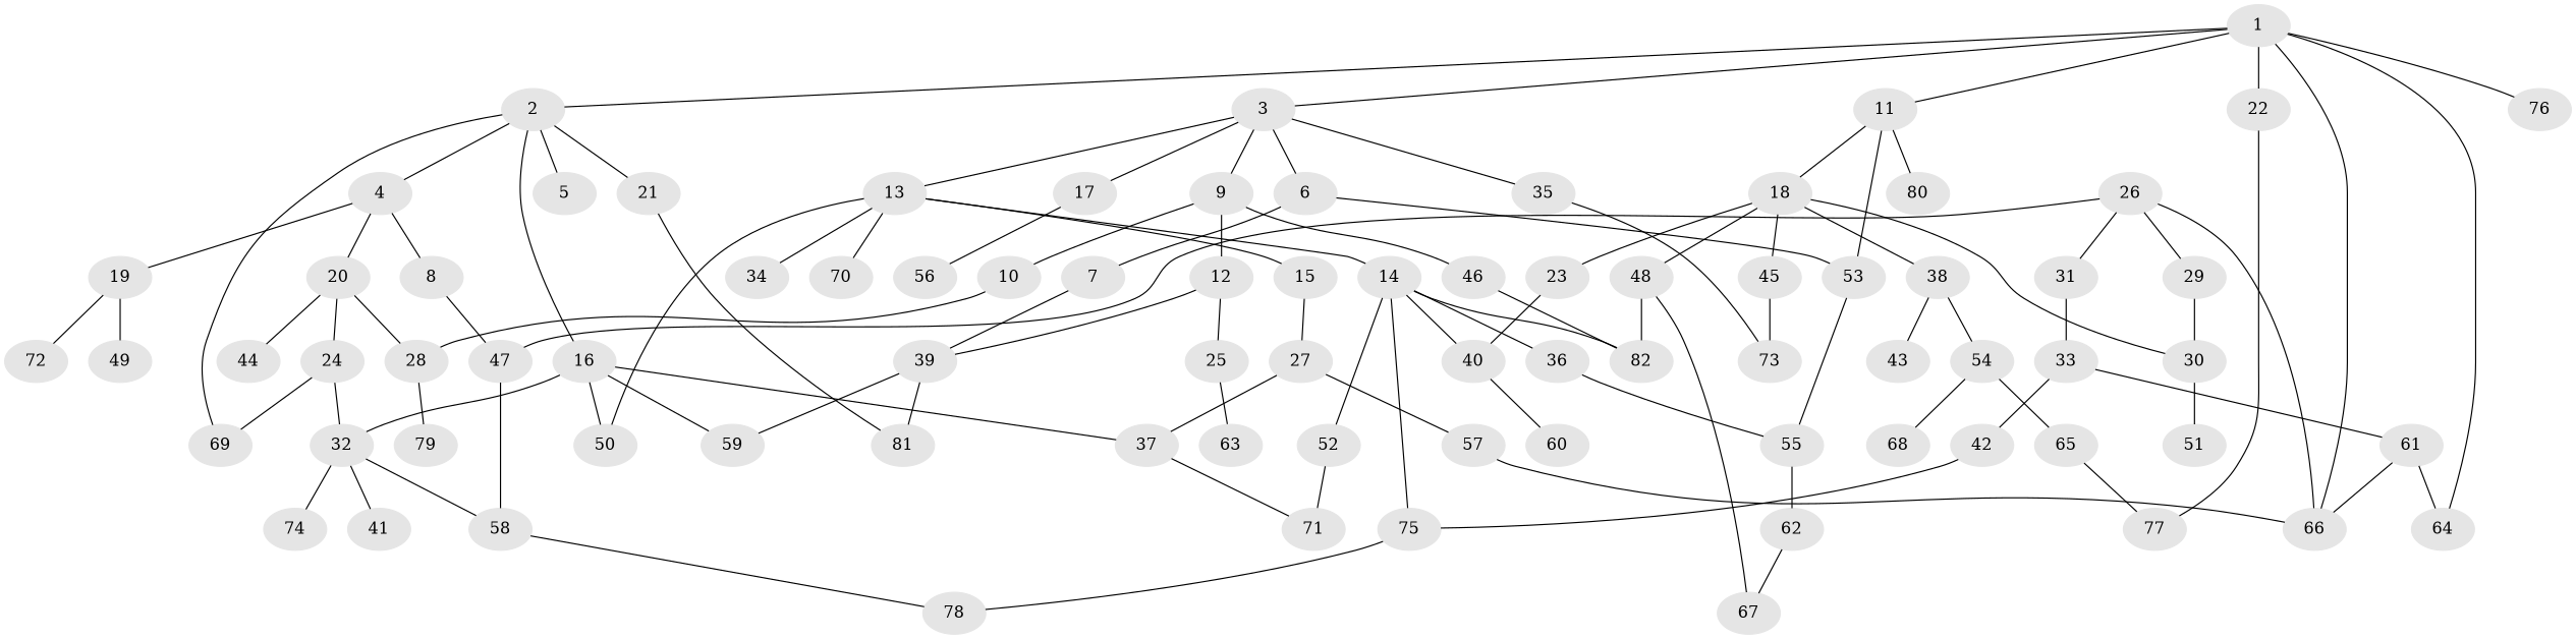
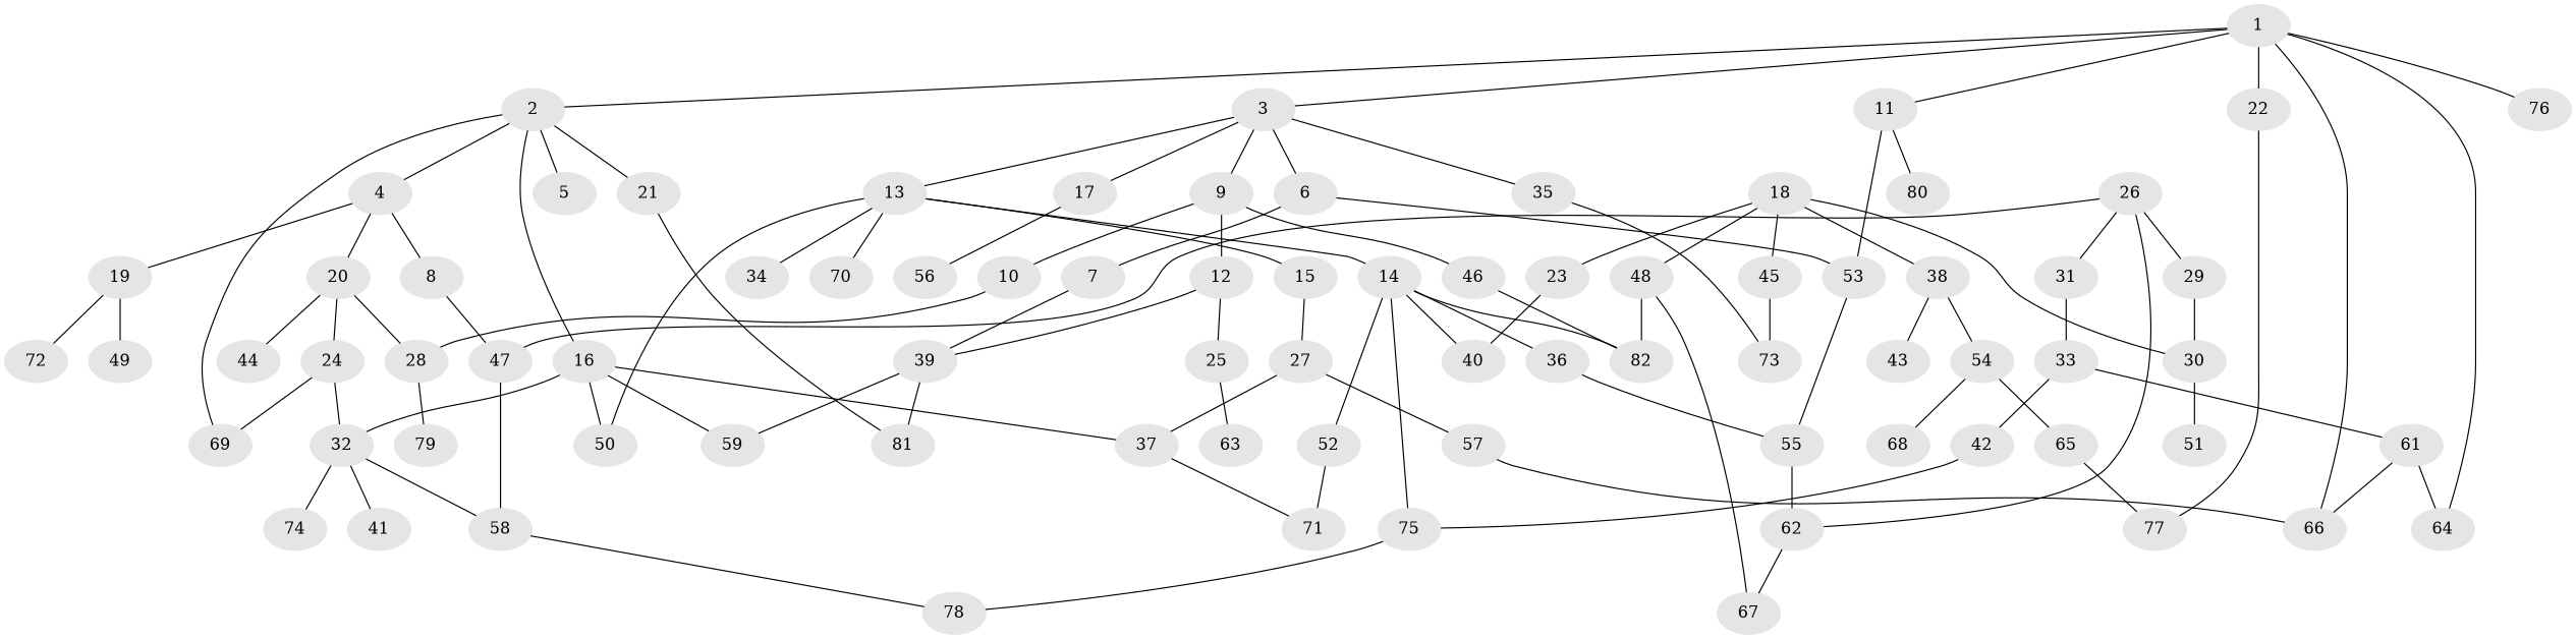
  graph {
    node [color=gray90 style=filled]
    1
    2
    3
    11
    22
    64
    66
    76
    4
    5
    16
    21
    69
    6
    9
    13
    17
    35
    53
    18
    80
    77
    8
    19
    20
    50
    32
    37
    59
    81
    7
    10
    12
    46
    14
    15
    34
    70
    56
    73
    47
    49
    72
    28
    24
    44
    39
    55
    58
    25
    82
    79
    23
    30
    38
    45
    48
    63
    26
    29
    31
    62
    36
    40
    52
    75
    27
-   60
    71
    78
    57
    41
    74
    51
    43
    54
    67
    33
    42
    61
    65
    68
    1 -- 2
    1 -- 3
    1 -- 11
    1 -- 22
    1 -- 64
    1 -- 66
    1 -- 76
    2 -- 4
    2 -- 5
    2 -- 16
    2 -- 21
    2 -- 69
    3 -- 6
    3 -- 9
    3 -- 13
    3 -- 17
    3 -- 35
    11 -- 53
-   11 -- 18
    11 -- 80
    22 -- 77
    4 -- 8
    4 -- 19
    4 -- 20
    16 -- 50
    16 -- 32
    16 -- 37
    16 -- 59
    21 -- 81
    6 -- 53
    6 -- 7
    9 -- 10
    9 -- 12
    9 -- 46
    13 -- 50
    13 -- 14
    13 -- 15
    13 -- 34
    13 -- 70
    17 -- 56
    35 -- 73
    53 -- 55
    18 -- 23
    18 -- 30
    18 -- 38
    18 -- 45
    18 -- 48
    8 -- 47
    19 -- 49
    19 -- 72
    20 -- 28
    20 -- 24
    20 -- 44
    32 -- 58
    32 -- 41
    32 -- 74
    37 -- 71
    7 -- 39
    10 -- 28
    12 -- 39
    12 -- 25
    46 -- 82
    14 -- 82
    14 -- 36
    14 -- 40
    14 -- 52
    14 -- 75
    15 -- 27
    47 -- 58
    28 -- 79
    24 -- 69
    24 -- 32
    39 -- 59
    39 -- 81
    55 -- 62
    58 -- 78
    25 -- 63
    23 -- 40
    30 -- 51
    38 -- 43
    38 -- 54
    45 -- 73
    48 -- 82
    48 -- 67
    26 -- 47
    26 -- 29
    26 -- 31
-   26 -- 66
+   26 -- 62
    29 -- 30
    31 -- 33
    62 -- 67
    36 -- 55
-   40 -- 60
    52 -- 71
    75 -- 78
    27 -- 37
    27 -- 57
    57 -- 66
    54 -- 65
    54 -- 68
    33 -- 42
    33 -- 61
    42 -- 75
    61 -- 64
    61 -- 66
    65 -- 77
  }
